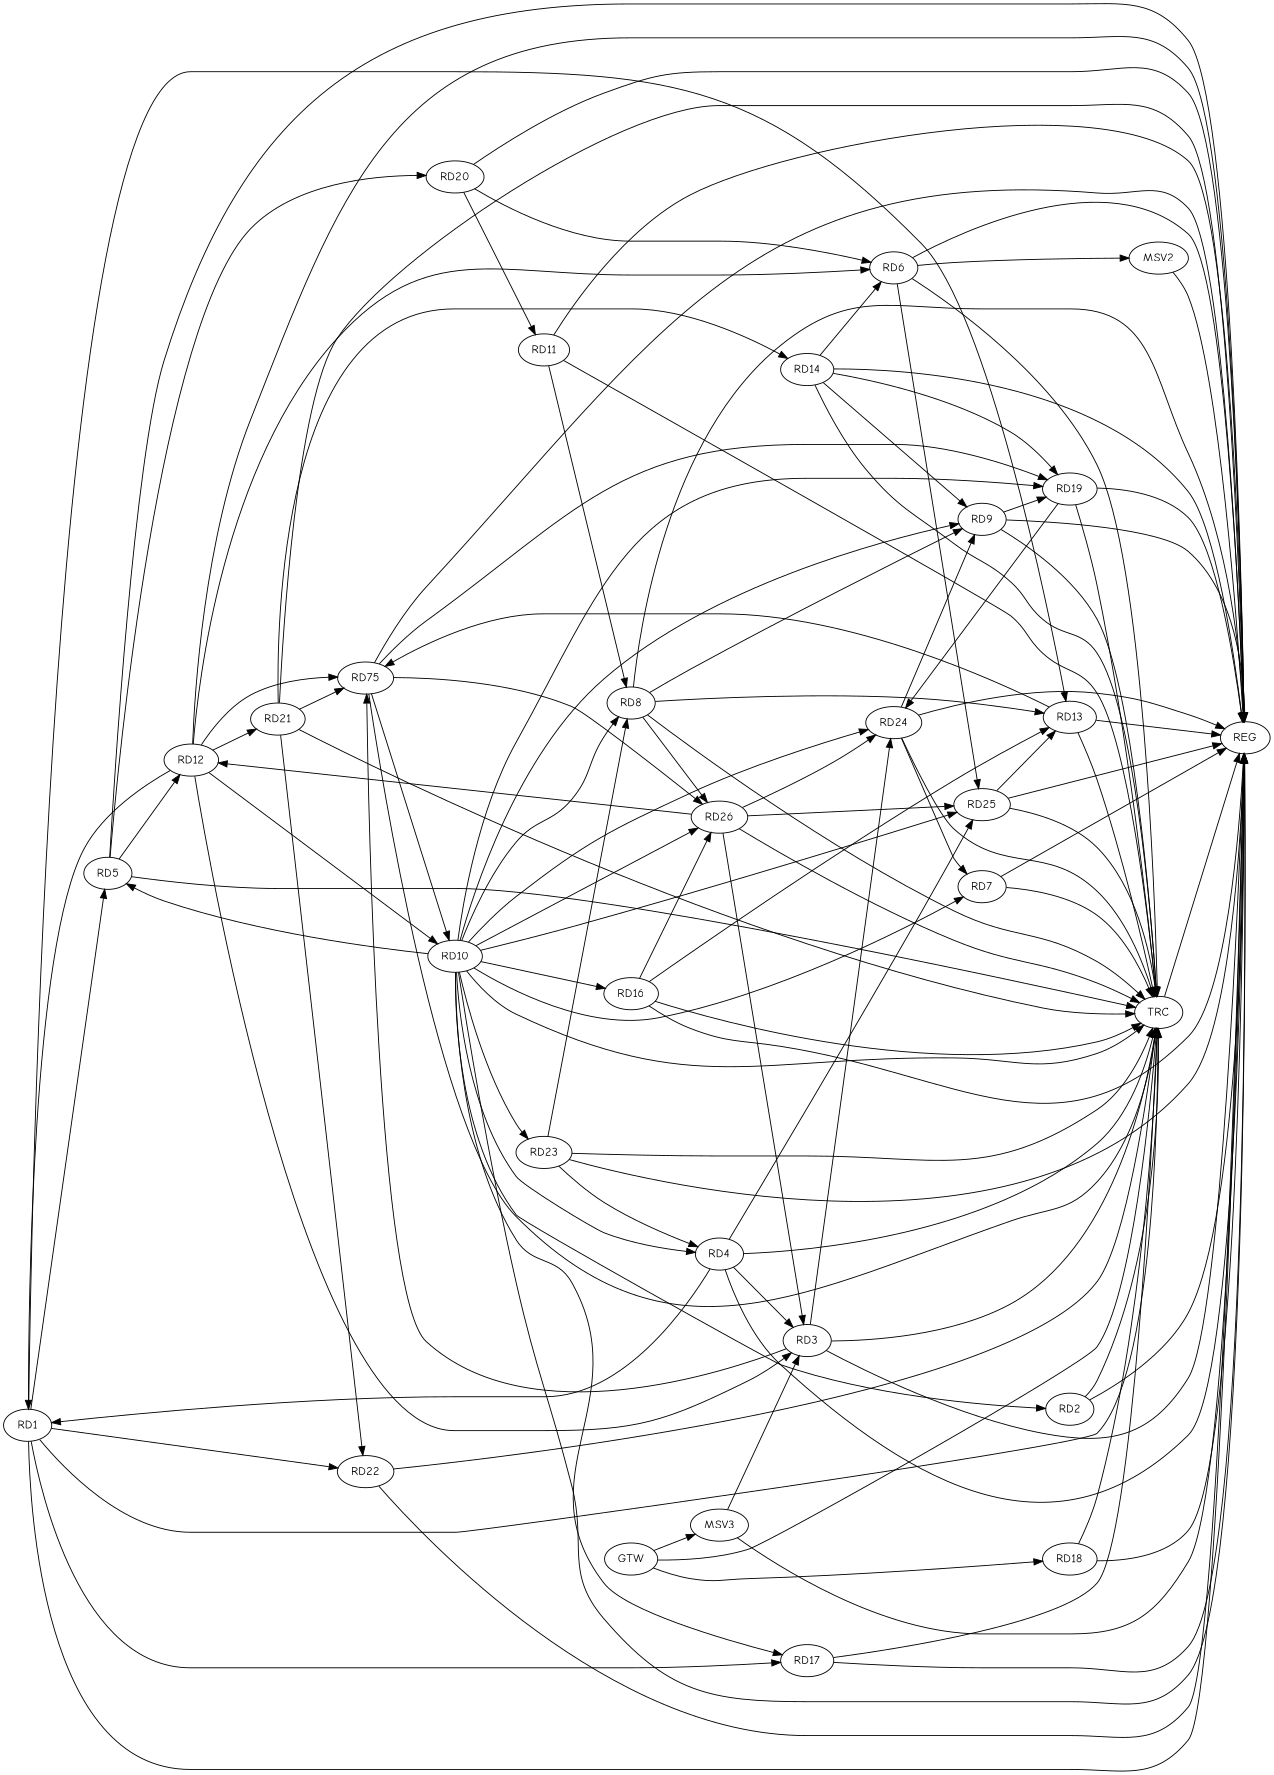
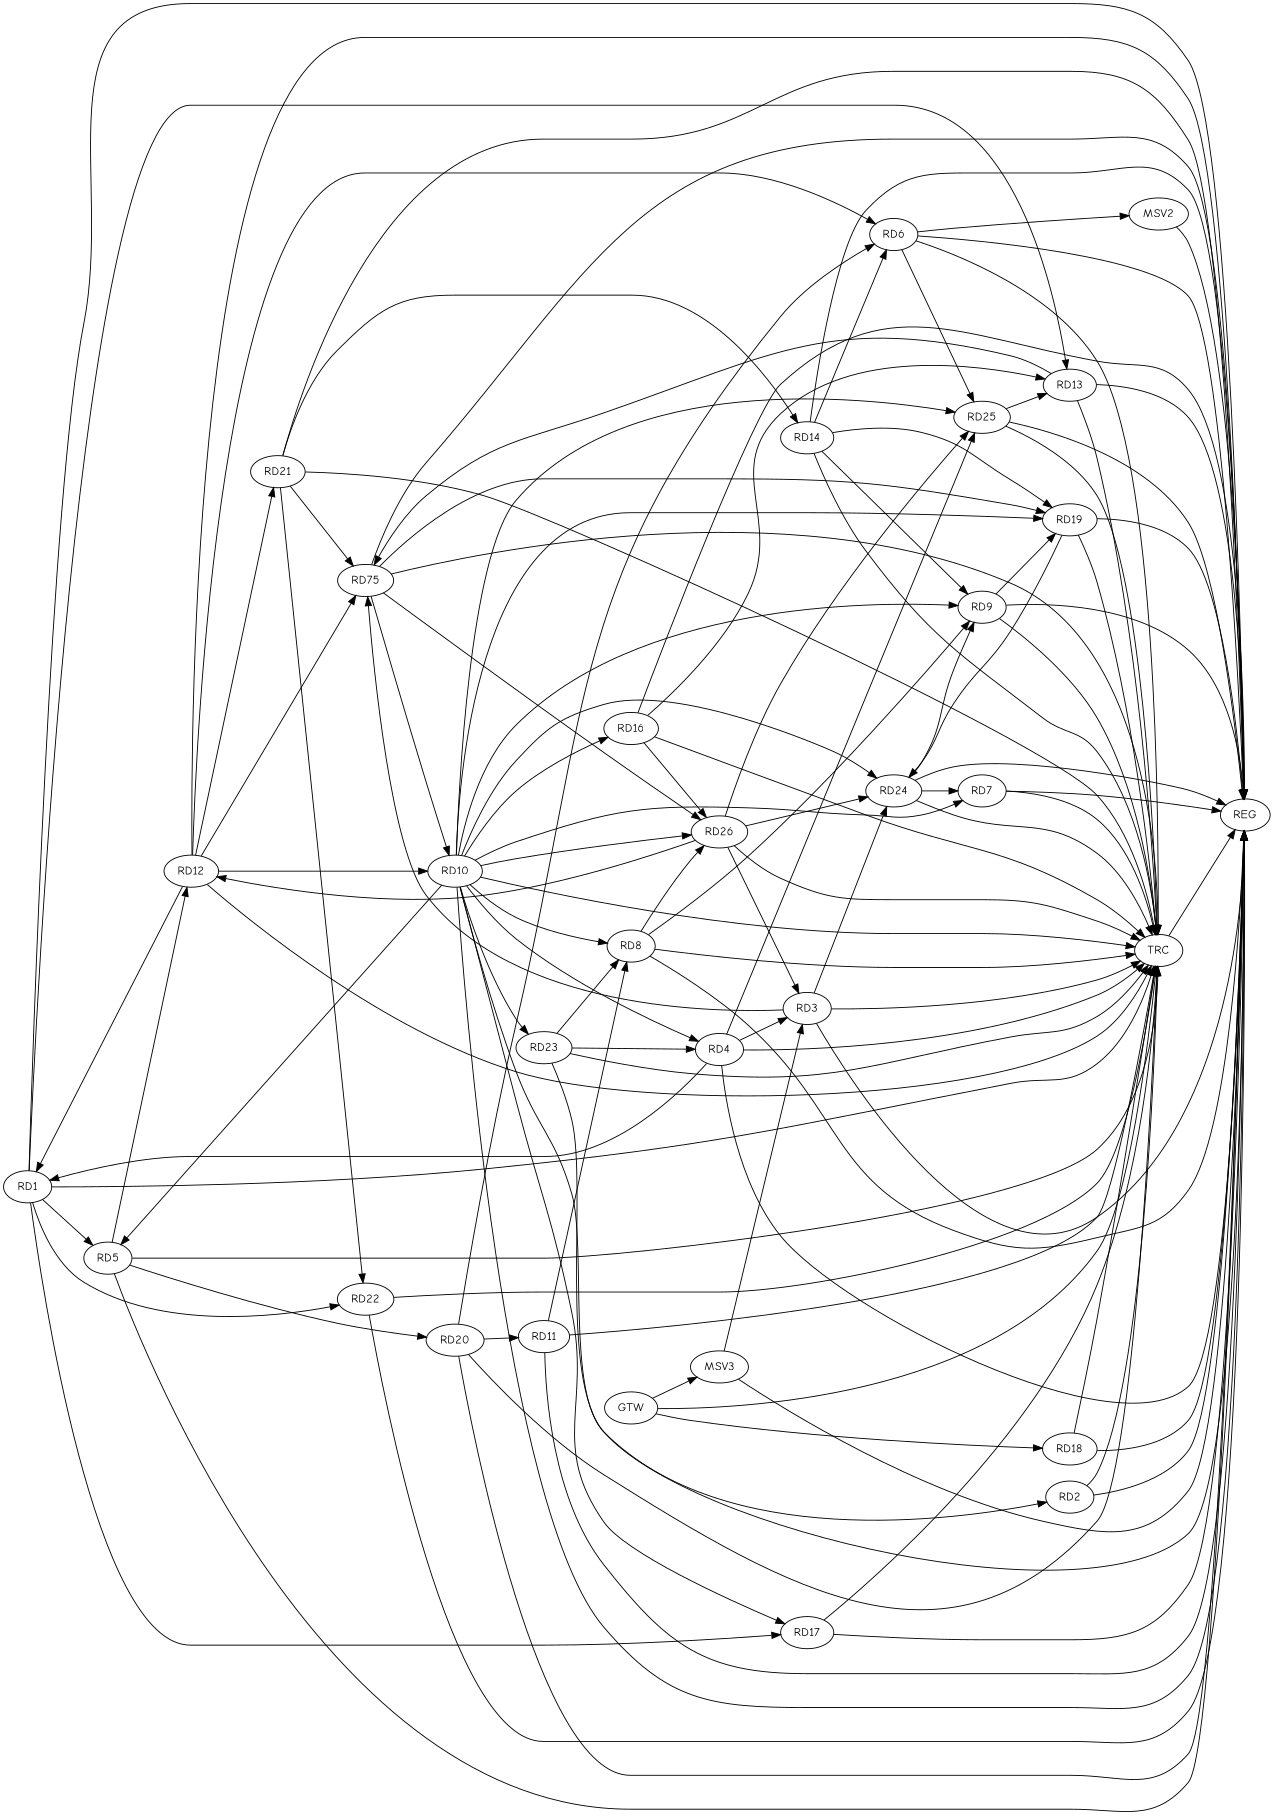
  strict digraph {
    fontname="Comic Neue"
    rankdir=LR
    node [fontname="Comic Neue"]
    edge [fontname="Comic Neue"]
    n1 [label=RD1]
    n2 [label=RD5]
    n3 [label=RD13]
    n4 [label=RD17]
    n5 [label=RD22]
    n6 [label=REG]
    n7 [label=TRC]
    n8 [label=RD12]
    n9 [label=RD20]
    n10 [label=RD75]
    n11 [label=RD2]
    n12 [label=RD3]
    n13 [label=RD24]
    n14 [label=RD26]
    n15 [label=RD19]
    n16 [label=RD10]
    n17 [label=RD7]
    n18 [label=RD9]
    n19 [label=RD4]
    n20 [label=RD25]
    n21 [label=RD6]
    n22 [label=RD21]
    n23 [label=RD11]
    n24 [label=MSV2]
    n25 [label=RD8]
    n26 [label=RD16]
    n27 [label=RD23]
    n28 [label=RD14]
    n29 [label=RD18]
    n30 [label=GTW]
    n31 [label=MSV3]
    n1 -> n2
    n1 -> n3
    n1 -> n4
    n1 -> n5
    n1 -> n6
    n1 -> n7
    n2 -> n6
    n2 -> n7
    n2 -> n8
    n2 -> n9
    n3 -> n6
    n3 -> n7
    n3 -> n10
    n4 -> n6
    n4 -> n7
    n5 -> n6
    n5 -> n7
    n7 -> n6
    n8 -> n1
    n8 -> n6
-   n8 -> n12
+   n8 -> n7
    n8 -> n10
    n8 -> n16
    n8 -> n21
    n8 -> n22
    n9 -> n6
+   n9 -> n7
    n9 -> n21
    n9 -> n23
    n10 -> n6
    n10 -> n7
    n10 -> n14
    n10 -> n15
    n10 -> n16
    n11 -> n6
    n11 -> n7
    n12 -> n6
    n12 -> n7
    n12 -> n10
    n12 -> n13
    n13 -> n6
    n13 -> n7
    n13 -> n17
    n13 -> n18
    n14 -> n7
    n14 -> n8
    n14 -> n12
    n14 -> n13
    n14 -> n20
    n15 -> n6
    n15 -> n7
    n15 -> n13
    n16 -> n2
    n16 -> n4
    n16 -> n6
    n16 -> n7
    n16 -> n11
    n16 -> n13
    n16 -> n14
    n16 -> n15
    n16 -> n17
    n16 -> n18
    n16 -> n19
    n16 -> n20
    n16 -> n25
    n16 -> n26
    n16 -> n27
    n17 -> n6
    n17 -> n7
    n18 -> n6
    n18 -> n7
    n18 -> n15
    n19 -> n1
    n19 -> n6
    n19 -> n7
    n19 -> n12
    n19 -> n20
    n20 -> n3
    n20 -> n6
    n20 -> n7
    n21 -> n6
    n21 -> n7
    n21 -> n20
    n21 -> n24
    n22 -> n5
    n22 -> n6
    n22 -> n7
    n22 -> n10
    n22 -> n28
    n23 -> n6
    n23 -> n7
    n23 -> n25
    n24 -> n6
-   n25 -> n3
    n25 -> n6
    n25 -> n7
    n25 -> n14
    n25 -> n18
    n26 -> n3
    n26 -> n6
    n26 -> n7
    n26 -> n14
    n27 -> n6
    n27 -> n7
    n27 -> n19
    n27 -> n25
    n28 -> n6
    n28 -> n7
    n28 -> n15
    n28 -> n18
    n28 -> n21
    n29 -> n6
    n29 -> n7
    n30 -> n7
    n30 -> n29
    n30 -> n31
    n31 -> n6
    n31 -> n12
  }
